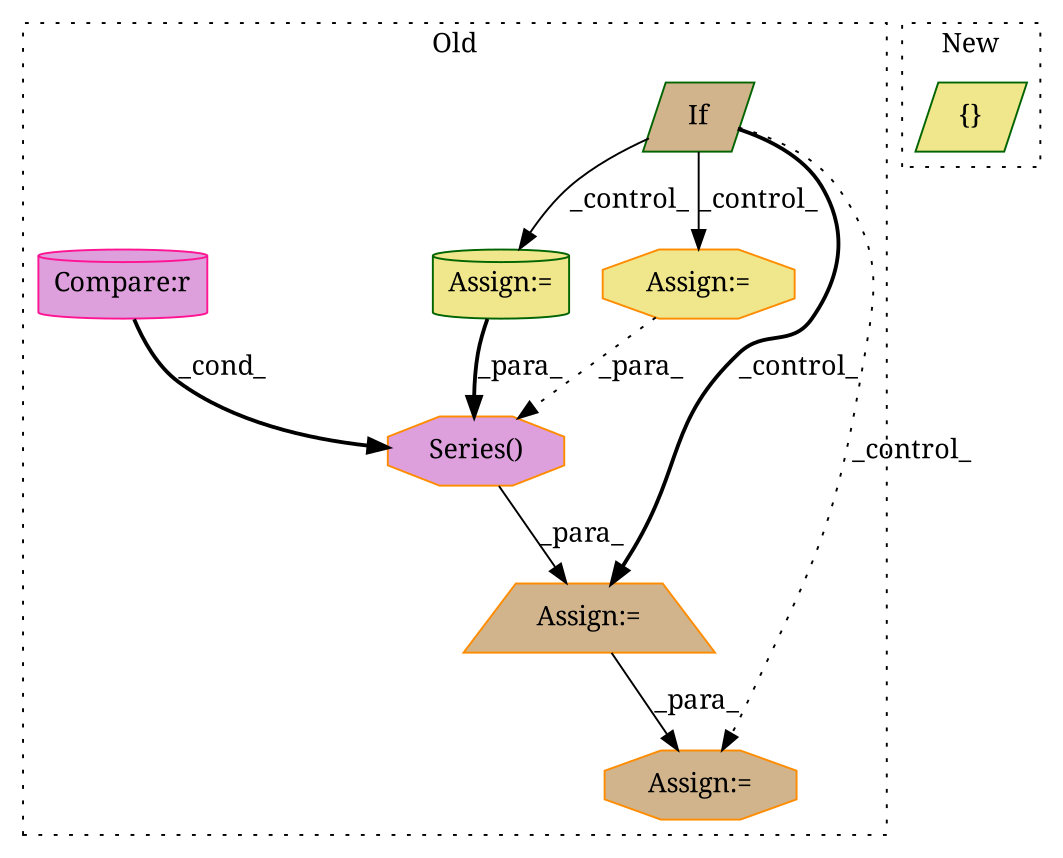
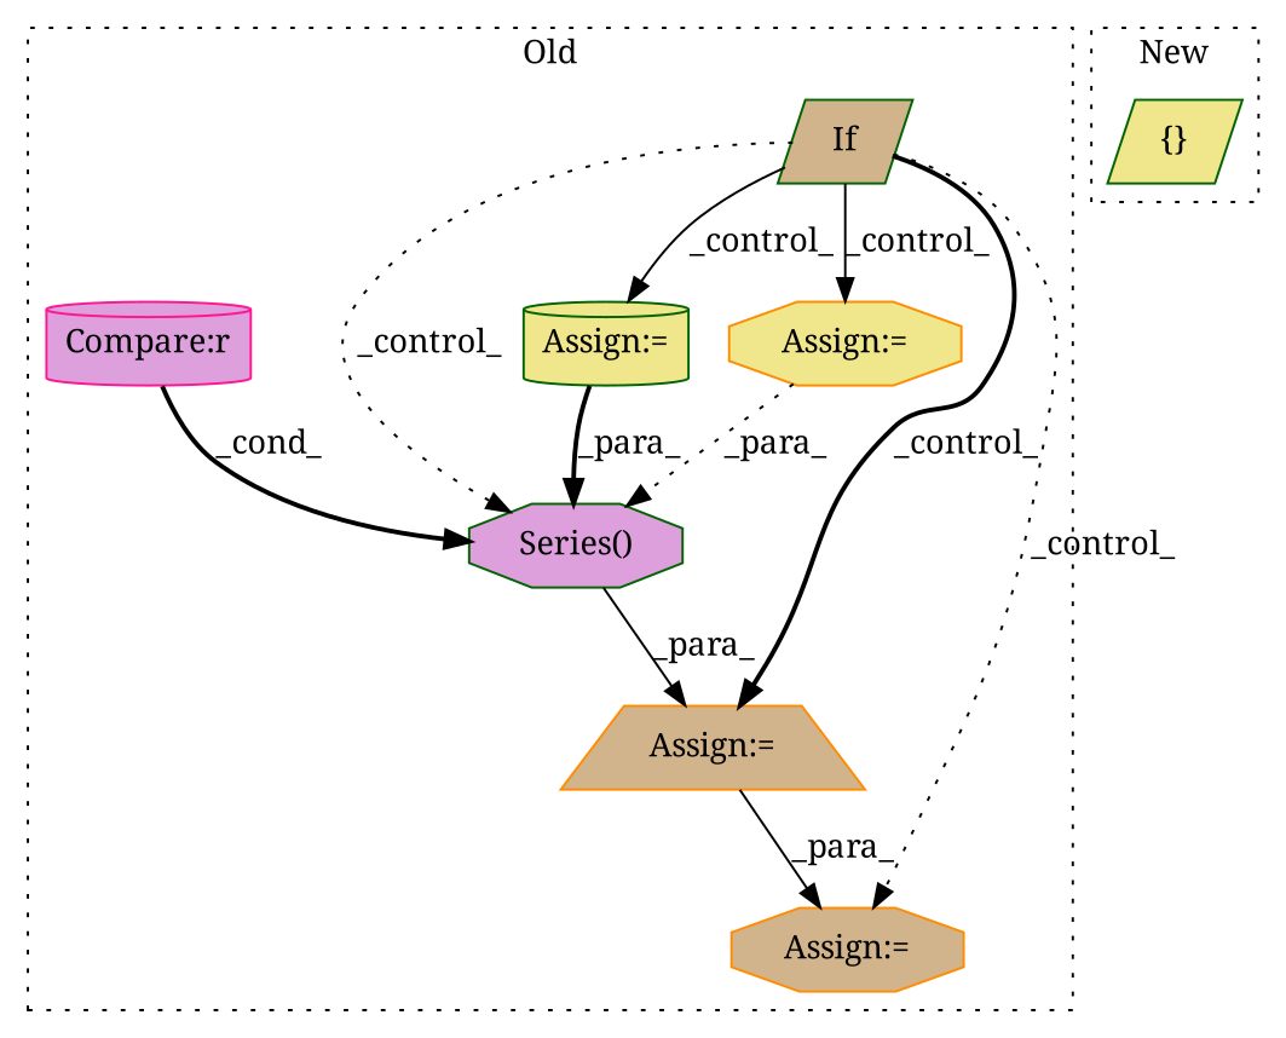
  digraph {
    fontname="Noto Serif"
    node [a=68 color=darkgreen fillcolor=tan fontname="Noto Serif" l=3 shape=octagon style=filled]
    edge [fontname="Noto Serif" style=solid]
-   n1 [a=75 color=darkorange fillcolor=plum l="10,64" label="Series()" s="17793,17805"]
+   n1 [a=75 fillcolor=plum l="10,64" label="Series()" s="17793,17805"]
    n2 [a=96 label=If s=17594 shape=parallelogram]
    n3 [a=40 color=deeppink fillcolor=plum l=12 label="Compare:r" s=17597 shape=cylinder]
    n4 [fillcolor=khaki label="Assign:=" s=17697 shape=cylinder]
    n5 [color=darkorange fillcolor=khaki label="Assign:=" s=17629]
    n6 [color=darkorange label="Assign:=" s=17790 shape=trapezium]
    n7 [color=darkorange label="Assign:=" s=17897]
    n8 [a=59 fillcolor=khaki l="1,0" label="{}" s="25041,25054" shape=parallelogram]
    subgraph cluster_1 {
      label=Old
      style=dotted
      n1
      n2
      n3
      n4
      n5
      n6
      n7
    }
    subgraph cluster_2 {
      label=New
      style=dotted
      n8
    }
    n1 -> n6 [label=_para_]
+   n2 -> n1 [label=_control_ style=dotted]
    n2 -> n4 [label=_control_]
    n2 -> n5 [label=_control_]
    n2 -> n6 [label=_control_ style=bold]
    n2 -> n7 [label=_control_ style=dotted]
    n3 -> n1 [label=_cond_ style=bold]
    n4 -> n1 [label=_para_ style=bold]
    n5 -> n1 [label=_para_ style=dotted]
    n6 -> n7 [label=_para_]
  }
